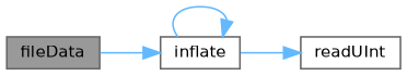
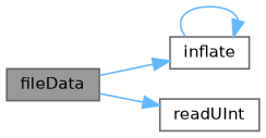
  digraph {
    rankdir=LR
    node [color=grey40 fillcolor=white fontname=Helvetica fontsize=10 shape=box style=filled]
    edge [color=steelblue1 fontname=Helvetica fontsize=10 labelfontname=Helvetica labelfontsize=10 style=solid]
    n1 [color=gray40 fillcolor=grey60 fontcolor=black height=0.2 label=fileData width=0.4]
    n2 [height=0.2 label=inflate width=0.4]
    n3 [height=0.2 label=readUInt width=0.4]
    n1 -> n2
-   n2 -> n3
+   n1 -> n3
    n2 -> n2
  }
